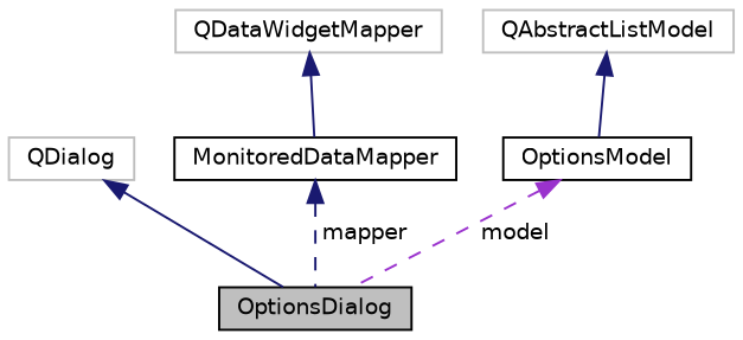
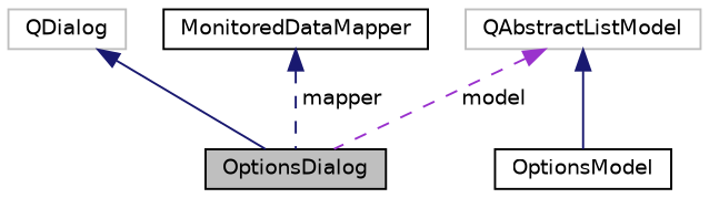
  digraph {
    node [color=black fillcolor=white fontname=Helvetica fontsize=10 shape=record style=filled]
    edge [color=midnightblue dir=back fontname=Helvetica fontsize=10 labelfontname=Helvetica labelfontsize=10 style=solid]
    n1 [fillcolor=grey75 fontcolor=black height=0.2 label=OptionsDialog width=0.4]
    n2 [color=grey75 height=0.2 label=QDialog width=0.4]
    n3 [height=0.2 label=MonitoredDataMapper width=0.4]
-   n4 [color=grey75 height=0.2 label=QDataWidgetMapper width=0.4]
    n5 [height=0.2 label=OptionsModel width=0.4]
    n6 [color=grey75 height=0.2 label=QAbstractListModel width=0.4]
    n2 -> n1
    n3 -> n1 [label=" mapper" style=dashed]
-   n4 -> n3
-   n5 -> n1 [color=darkorchid3 label=" model" style=dashed]
+   n6 -> n1 [color=darkorchid3 label=" model" style=dashed]
    n6 -> n5
  }
